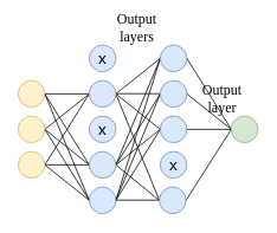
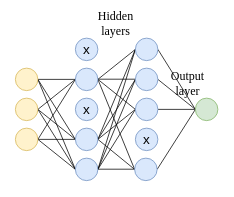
  <mxCell id="0" />
  <mxCell id="1" parent="0" />
  <mxCell id="2" value="" style="endArrow=none;html=1;strokeColor=#000000;exitX=1;exitY=0.5;exitDx=0;exitDy=0;entryX=0;entryY=0.5;entryDx=0;entryDy=0;" parent="1" source="29" target="35" edge="1"><mxGeometry width="50" height="50" relative="1" as="geometry"><mxPoint x="60" y="115" as="sourcePoint" /><mxPoint x="110" y="75" as="targetPoint" /></mxGeometry></mxCell>
  <mxCell id="3" value="" style="endArrow=none;html=1;strokeColor=#000000;exitX=1;exitY=0.5;exitDx=0;exitDy=0;entryX=0;entryY=0.5;entryDx=0;entryDy=0;" parent="1" source="29" target="33" edge="1"><mxGeometry width="50" height="50" relative="1" as="geometry"><mxPoint x="60" y="115" as="sourcePoint" /><mxPoint x="110" y="155" as="targetPoint" /></mxGeometry></mxCell>
  <mxCell id="4" value="" style="endArrow=none;html=1;strokeColor=#000000;exitX=1;exitY=0.5;exitDx=0;exitDy=0;entryX=0;entryY=0.5;entryDx=0;entryDy=0;" parent="1" source="29" target="32" edge="1"><mxGeometry width="50" height="50" relative="1" as="geometry"><mxPoint x="60" y="115" as="sourcePoint" /><mxPoint x="110" y="195" as="targetPoint" /></mxGeometry></mxCell>
  <mxCell id="5" value="" style="endArrow=none;html=1;strokeColor=#000000;exitX=1;exitY=0.5;exitDx=0;exitDy=0;entryX=0;entryY=0.5;entryDx=0;entryDy=0;" parent="1" source="30" target="35" edge="1"><mxGeometry width="50" height="50" relative="1" as="geometry"><mxPoint x="60" y="275" as="sourcePoint" /><mxPoint x="110" y="75" as="targetPoint" /></mxGeometry></mxCell>
  <mxCell id="6" value="" style="endArrow=none;html=1;strokeColor=#000000;exitX=1;exitY=0.5;exitDx=0;exitDy=0;entryX=0;entryY=0.5;entryDx=0;entryDy=0;" parent="1" source="30" target="33" edge="1"><mxGeometry width="50" height="50" relative="1" as="geometry"><mxPoint x="60" y="155" as="sourcePoint" /><mxPoint x="110" y="155" as="targetPoint" /></mxGeometry></mxCell>
  <mxCell id="7" value="" style="endArrow=none;html=1;strokeColor=#000000;exitX=1;exitY=0.5;exitDx=0;exitDy=0;entryX=0;entryY=0.5;entryDx=0;entryDy=0;" parent="1" source="30" target="32" edge="1"><mxGeometry width="50" height="50" relative="1" as="geometry"><mxPoint x="60" y="155" as="sourcePoint" /><mxPoint x="110" y="195" as="targetPoint" /></mxGeometry></mxCell>
  <mxCell id="8" value="" style="endArrow=none;html=1;strokeColor=#000000;exitX=1;exitY=0.5;exitDx=0;exitDy=0;entryX=0;entryY=0.5;entryDx=0;entryDy=0;" parent="1" source="31" target="35" edge="1"><mxGeometry width="50" height="50" relative="1" as="geometry"><mxPoint x="60" y="195" as="sourcePoint" /><mxPoint x="110" y="75" as="targetPoint" /></mxGeometry></mxCell>
  <mxCell id="9" value="" style="endArrow=none;html=1;strokeColor=#000000;exitX=1;exitY=0.5;exitDx=0;exitDy=0;entryX=0;entryY=0.5;entryDx=0;entryDy=0;" parent="1" source="31" target="33" edge="1"><mxGeometry width="50" height="50" relative="1" as="geometry"><mxPoint x="60" y="195" as="sourcePoint" /><mxPoint x="110" y="155" as="targetPoint" /></mxGeometry></mxCell>
  <mxCell id="10" value="" style="endArrow=none;html=1;strokeColor=#000000;exitX=1;exitY=0.5;exitDx=0;exitDy=0;entryX=0;entryY=0.5;entryDx=0;entryDy=0;" parent="1" source="31" target="32" edge="1"><mxGeometry width="50" height="50" relative="1" as="geometry"><mxPoint x="60" y="195" as="sourcePoint" /><mxPoint x="110" y="195" as="targetPoint" /></mxGeometry></mxCell>
  <mxCell id="11" value="" style="endArrow=none;html=1;strokeColor=#000000;exitX=1;exitY=0.5;exitDx=0;exitDy=0;entryX=0;entryY=0.5;entryDx=0;entryDy=0;" parent="1" source="37" target="42" edge="1"><mxGeometry width="50" height="50" relative="1" as="geometry"><mxPoint x="60" y="275" as="sourcePoint" /><mxPoint x="110" y="315" as="targetPoint" /></mxGeometry></mxCell>
  <mxCell id="12" value="" style="endArrow=none;html=1;strokeColor=#000000;exitX=1;exitY=0.5;exitDx=0;exitDy=0;entryX=0;entryY=0.5;entryDx=0;entryDy=0;" parent="1" source="38" target="42" edge="1"><mxGeometry width="50" height="50" relative="1" as="geometry"><mxPoint x="220" y="75" as="sourcePoint" /><mxPoint x="270" y="195" as="targetPoint" /></mxGeometry></mxCell>
  <mxCell id="13" value="" style="endArrow=none;html=1;strokeColor=#000000;exitX=1;exitY=0.5;exitDx=0;exitDy=0;entryX=0;entryY=0.5;entryDx=0;entryDy=0;" parent="1" source="39" target="42" edge="1"><mxGeometry width="50" height="50" relative="1" as="geometry"><mxPoint x="220" y="115" as="sourcePoint" /><mxPoint x="270" y="195" as="targetPoint" /></mxGeometry></mxCell>
  <mxCell id="14" value="" style="endArrow=none;html=1;strokeColor=#000000;exitX=1;exitY=0.5;exitDx=0;exitDy=0;entryX=0;entryY=0.5;entryDx=0;entryDy=0;" parent="1" source="41" target="42" edge="1"><mxGeometry width="50" height="50" relative="1" as="geometry"><mxPoint x="220" y="195" as="sourcePoint" /><mxPoint x="270" y="195" as="targetPoint" /></mxGeometry></mxCell>
  <mxCell id="15" value="" style="endArrow=none;html=1;strokeColor=#000000;exitX=1;exitY=0.5;exitDx=0;exitDy=0;entryX=0;entryY=0.5;entryDx=0;entryDy=0;" parent="1" edge="1"><mxGeometry width="50" height="50" relative="1" as="geometry"><mxPoint x="130" y="104.76" as="sourcePoint" /><mxPoint x="180" y="104.76" as="targetPoint" /></mxGeometry></mxCell>
  <mxCell id="16" value="" style="endArrow=none;html=1;strokeColor=#000000;exitX=1;exitY=0.5;exitDx=0;exitDy=0;entryX=0;entryY=0.5;entryDx=0;entryDy=0;" parent="1" edge="1"><mxGeometry width="50" height="50" relative="1" as="geometry"><mxPoint x="130" y="224.76" as="sourcePoint" /><mxPoint x="180" y="224.76" as="targetPoint" /></mxGeometry></mxCell>
  <mxCell id="17" value="" style="endArrow=none;html=1;strokeColor=#000000;exitX=1;exitY=0.5;exitDx=0;exitDy=0;entryX=0;entryY=0.5;entryDx=0;entryDy=0;" parent="1" source="33" target="39" edge="1"><mxGeometry width="50" height="50" relative="1" as="geometry"><mxPoint x="140" y="235" as="sourcePoint" /><mxPoint x="190" y="195" as="targetPoint" /></mxGeometry></mxCell>
  <mxCell id="18" value="" style="endArrow=none;html=1;strokeColor=#000000;exitX=1;exitY=0.5;exitDx=0;exitDy=0;entryX=0;entryY=0.5;entryDx=0;entryDy=0;" parent="1" source="35" target="37" edge="1"><mxGeometry width="50" height="50" relative="1" as="geometry"><mxPoint x="140" y="155" as="sourcePoint" /><mxPoint x="190" y="115" as="targetPoint" /></mxGeometry></mxCell>
  <mxCell id="19" value="" style="endArrow=none;html=1;strokeColor=#000000;exitX=1;exitY=0.5;exitDx=0;exitDy=0;entryX=0;entryY=0.5;entryDx=0;entryDy=0;" parent="1" source="35" target="39" edge="1"><mxGeometry width="50" height="50" relative="1" as="geometry"><mxPoint x="140" y="75" as="sourcePoint" /><mxPoint x="190" y="115" as="targetPoint" /></mxGeometry></mxCell>
  <mxCell id="20" value="" style="endArrow=none;html=1;strokeColor=#000000;exitX=1;exitY=0.5;exitDx=0;exitDy=0;entryX=0;entryY=0.5;entryDx=0;entryDy=0;" parent="1" source="33" target="41" edge="1"><mxGeometry width="50" height="50" relative="1" as="geometry"><mxPoint x="140" y="155" as="sourcePoint" /><mxPoint x="190" y="195" as="targetPoint" /></mxGeometry></mxCell>
  <mxCell id="21" value="" style="endArrow=none;html=1;strokeColor=#000000;exitX=1;exitY=0.5;exitDx=0;exitDy=0;entryX=0;entryY=0.5;entryDx=0;entryDy=0;" parent="1" source="35" target="41" edge="1"><mxGeometry width="50" height="50" relative="1" as="geometry"><mxPoint x="140" y="115" as="sourcePoint" /><mxPoint x="190" y="195" as="targetPoint" /></mxGeometry></mxCell>
  <mxCell id="22" value="" style="endArrow=none;html=1;strokeColor=#000000;exitX=1;exitY=0.5;exitDx=0;exitDy=0;entryX=0;entryY=0.5;entryDx=0;entryDy=0;" parent="1" source="33" target="37" edge="1"><mxGeometry width="50" height="50" relative="1" as="geometry"><mxPoint x="140" y="155" as="sourcePoint" /><mxPoint x="190" y="315" as="targetPoint" /></mxGeometry></mxCell>
  <mxCell id="23" value="" style="endArrow=none;html=1;strokeColor=#000000;exitX=1;exitY=0.5;exitDx=0;exitDy=0;entryX=0;entryY=0.5;entryDx=0;entryDy=0;" parent="1" source="33" target="38" edge="1"><mxGeometry width="50" height="50" relative="1" as="geometry"><mxPoint x="140" y="195" as="sourcePoint" /><mxPoint x="190" y="75" as="targetPoint" /></mxGeometry></mxCell>
  <mxCell id="24" value="" style="endArrow=none;html=1;strokeColor=#000000;exitX=1;exitY=0.5;exitDx=0;exitDy=0;entryX=0;entryY=0.5;entryDx=0;entryDy=0;" parent="1" source="32" target="39" edge="1"><mxGeometry width="50" height="50" relative="1" as="geometry"><mxPoint x="140" y="235" as="sourcePoint" /><mxPoint x="190" y="315" as="targetPoint" /></mxGeometry></mxCell>
  <mxCell id="25" value="" style="endArrow=none;html=1;strokeColor=#000000;exitX=1;exitY=0.5;exitDx=0;exitDy=0;entryX=0;entryY=0.5;entryDx=0;entryDy=0;" parent="1" source="32" target="38" edge="1"><mxGeometry width="50" height="50" relative="1" as="geometry"><mxPoint x="140" y="235" as="sourcePoint" /><mxPoint x="190" y="155" as="targetPoint" /></mxGeometry></mxCell>
  <mxCell id="26" value="" style="endArrow=none;html=1;strokeColor=#000000;exitX=1;exitY=0.5;exitDx=0;exitDy=0;entryX=0;entryY=0.5;entryDx=0;entryDy=0;" parent="1" source="32" target="37" edge="1"><mxGeometry width="50" height="50" relative="1" as="geometry"><mxPoint x="140" y="235" as="sourcePoint" /><mxPoint x="190" y="115" as="targetPoint" /></mxGeometry></mxCell>
- <mxCell id="27" value="&lt;div style=&quot;font-size: 16px&quot;&gt;&lt;font style=&quot;font-size: 16px&quot;&gt;Output&lt;br&gt;&lt;/font&gt;&lt;/div&gt;&lt;div style=&quot;font-size: 16px&quot;&gt;&lt;font style=&quot;font-size: 16px&quot;&gt;layers&lt;br&gt;&lt;/font&gt;&lt;/div&gt;" style="text;html=1;strokeColor=none;fillColor=none;align=center;verticalAlign=middle;whiteSpace=wrap;rounded=0;fontFamily=lmodern;" parent="1" vertex="1"><mxGeometry x="129" y="20" width="50" height="20" as="geometry" /></mxCell>
+ <mxCell id="27" value="&lt;div style=&quot;font-size: 16px&quot;&gt;&lt;font style=&quot;font-size: 16px&quot;&gt;Hidden&lt;br&gt;&lt;/font&gt;&lt;/div&gt;&lt;div style=&quot;font-size: 16px&quot;&gt;&lt;font style=&quot;font-size: 16px&quot;&gt;layers&lt;br&gt;&lt;/font&gt;&lt;/div&gt;" style="text;html=1;strokeColor=none;fillColor=none;align=center;verticalAlign=middle;whiteSpace=wrap;rounded=0;fontFamily=lmodern;" parent="1" vertex="1"><mxGeometry x="129" y="20" width="50" height="20" as="geometry" /></mxCell>
  <mxCell id="28" value="&lt;div style=&quot;font-size: 16px&quot;&gt;&lt;font style=&quot;font-size: 16px&quot;&gt;Output&lt;/font&gt;&lt;/div&gt;&lt;div style=&quot;font-size: 16px&quot;&gt;&lt;font style=&quot;font-size: 16px&quot;&gt;layer&lt;br&gt;&lt;/font&gt;&lt;/div&gt;" style="text;html=1;strokeColor=none;fillColor=none;align=center;verticalAlign=middle;whiteSpace=wrap;rounded=0;fontFamily=lmodern;" parent="1" vertex="1"><mxGeometry x="230" y="100" width="40" height="20" as="geometry" /></mxCell>
  <mxCell id="29" value="" style="ellipse;whiteSpace=wrap;html=1;aspect=fixed;fillColor=#fff2cc;strokeColor=#d6b656;" parent="1" vertex="1"><mxGeometry x="20" y="90" width="30" height="30" as="geometry" /></mxCell>
  <mxCell id="30" value="" style="ellipse;whiteSpace=wrap;html=1;aspect=fixed;fillColor=#fff2cc;strokeColor=#d6b656;" parent="1" vertex="1"><mxGeometry x="20" y="130" width="30" height="30" as="geometry" /></mxCell>
  <mxCell id="31" value="" style="ellipse;whiteSpace=wrap;html=1;aspect=fixed;fillColor=#fff2cc;strokeColor=#d6b656;" parent="1" vertex="1"><mxGeometry x="20" y="170" width="30" height="30" as="geometry" /></mxCell>
  <mxCell id="32" value="" style="ellipse;whiteSpace=wrap;html=1;aspect=fixed;fillColor=#dae8fc;strokeColor=#6c8ebf;" parent="1" vertex="1"><mxGeometry x="100" y="210" width="30" height="30" as="geometry" /></mxCell>
  <mxCell id="33" value="" style="ellipse;whiteSpace=wrap;html=1;aspect=fixed;fillColor=#dae8fc;strokeColor=#6c8ebf;" parent="1" vertex="1"><mxGeometry x="100" y="170" width="30" height="30" as="geometry" /></mxCell>
  <mxCell id="34" value="&lt;font style=&quot;font-size: 18px&quot;&gt;x&lt;/font&gt;" style="ellipse;whiteSpace=wrap;html=1;aspect=fixed;fillColor=#dae8fc;strokeColor=#6c8ebf;" parent="1" vertex="1"><mxGeometry x="100" y="130" width="30" height="30" as="geometry" /></mxCell>
  <mxCell id="35" value="" style="ellipse;whiteSpace=wrap;html=1;aspect=fixed;fillColor=#dae8fc;strokeColor=#6c8ebf;" parent="1" vertex="1"><mxGeometry x="100" y="90" width="30" height="30" as="geometry" /></mxCell>
  <mxCell id="36" value="&lt;font style=&quot;font-size: 18px&quot;&gt;x&lt;/font&gt;" style="ellipse;whiteSpace=wrap;html=1;aspect=fixed;fillColor=#dae8fc;strokeColor=#6c8ebf;" parent="1" vertex="1"><mxGeometry x="100" y="50" width="30" height="30" as="geometry" /></mxCell>
  <mxCell id="37" value="" style="ellipse;whiteSpace=wrap;html=1;aspect=fixed;fillColor=#dae8fc;strokeColor=#6c8ebf;" parent="1" vertex="1"><mxGeometry x="180" y="50" width="30" height="30" as="geometry" /></mxCell>
  <mxCell id="38" value="" style="ellipse;whiteSpace=wrap;html=1;aspect=fixed;fillColor=#dae8fc;strokeColor=#6c8ebf;" parent="1" vertex="1"><mxGeometry x="180" y="90" width="30" height="30" as="geometry" /></mxCell>
  <mxCell id="39" value="" style="ellipse;whiteSpace=wrap;html=1;aspect=fixed;fillColor=#dae8fc;strokeColor=#6c8ebf;" parent="1" vertex="1"><mxGeometry x="180" y="130" width="30" height="30" as="geometry" /></mxCell>
  <mxCell id="40" value="&lt;font style=&quot;font-size: 18px&quot;&gt;x&lt;/font&gt;" style="ellipse;whiteSpace=wrap;html=1;aspect=fixed;fillColor=#dae8fc;strokeColor=#6c8ebf;" parent="1" vertex="1"><mxGeometry x="180" y="170" width="30" height="30" as="geometry" /></mxCell>
  <mxCell id="41" value="" style="ellipse;whiteSpace=wrap;html=1;aspect=fixed;fillColor=#dae8fc;strokeColor=#6c8ebf;" parent="1" vertex="1"><mxGeometry x="179" y="210" width="30" height="30" as="geometry" /></mxCell>
  <mxCell id="42" value="" style="ellipse;whiteSpace=wrap;html=1;aspect=fixed;fillColor=#d5e8d4;strokeColor=#82b366;" parent="1" vertex="1"><mxGeometry x="260" y="130" width="30" height="30" as="geometry" /></mxCell>
